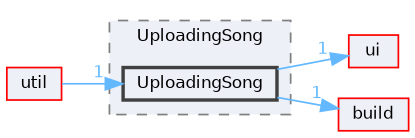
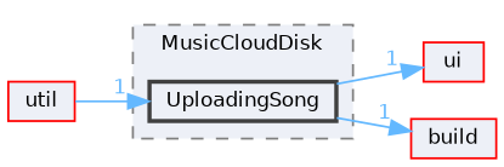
  digraph {
    compound=true
    rankdir=LR
    node [color=red fillcolor="#edf0f7" fontname=Helvetica fontsize=10 shape=box style=filled]
    edge [color=steelblue1 fontcolor=steelblue1 fontname=Helvetica fontsize=10 headlabel=1 labeldistance=1.5 labelfontname=Helvetica labelfontsize=10]
    n1 [color=grey25 height=0.2 label=UploadingSong style="filled,bold" width=0.4]
    n2 [height=0.2 label=ui width=0.4]
    n3 [height=0.2 label=build width=0.4]
    n4 [height=0.2 label=util width=0.4]
    subgraph cluster_1 {
      bgcolor="#edf0f7"
      fontname=Helvetica
      fontsize=10
-     label=UploadingSong
+     label=MusicCloudDisk
      pencolor=grey50
      style="filled,dashed"
      n1
    }
    n1 -> n2
    n1 -> n3
    n4 -> n1
  }
